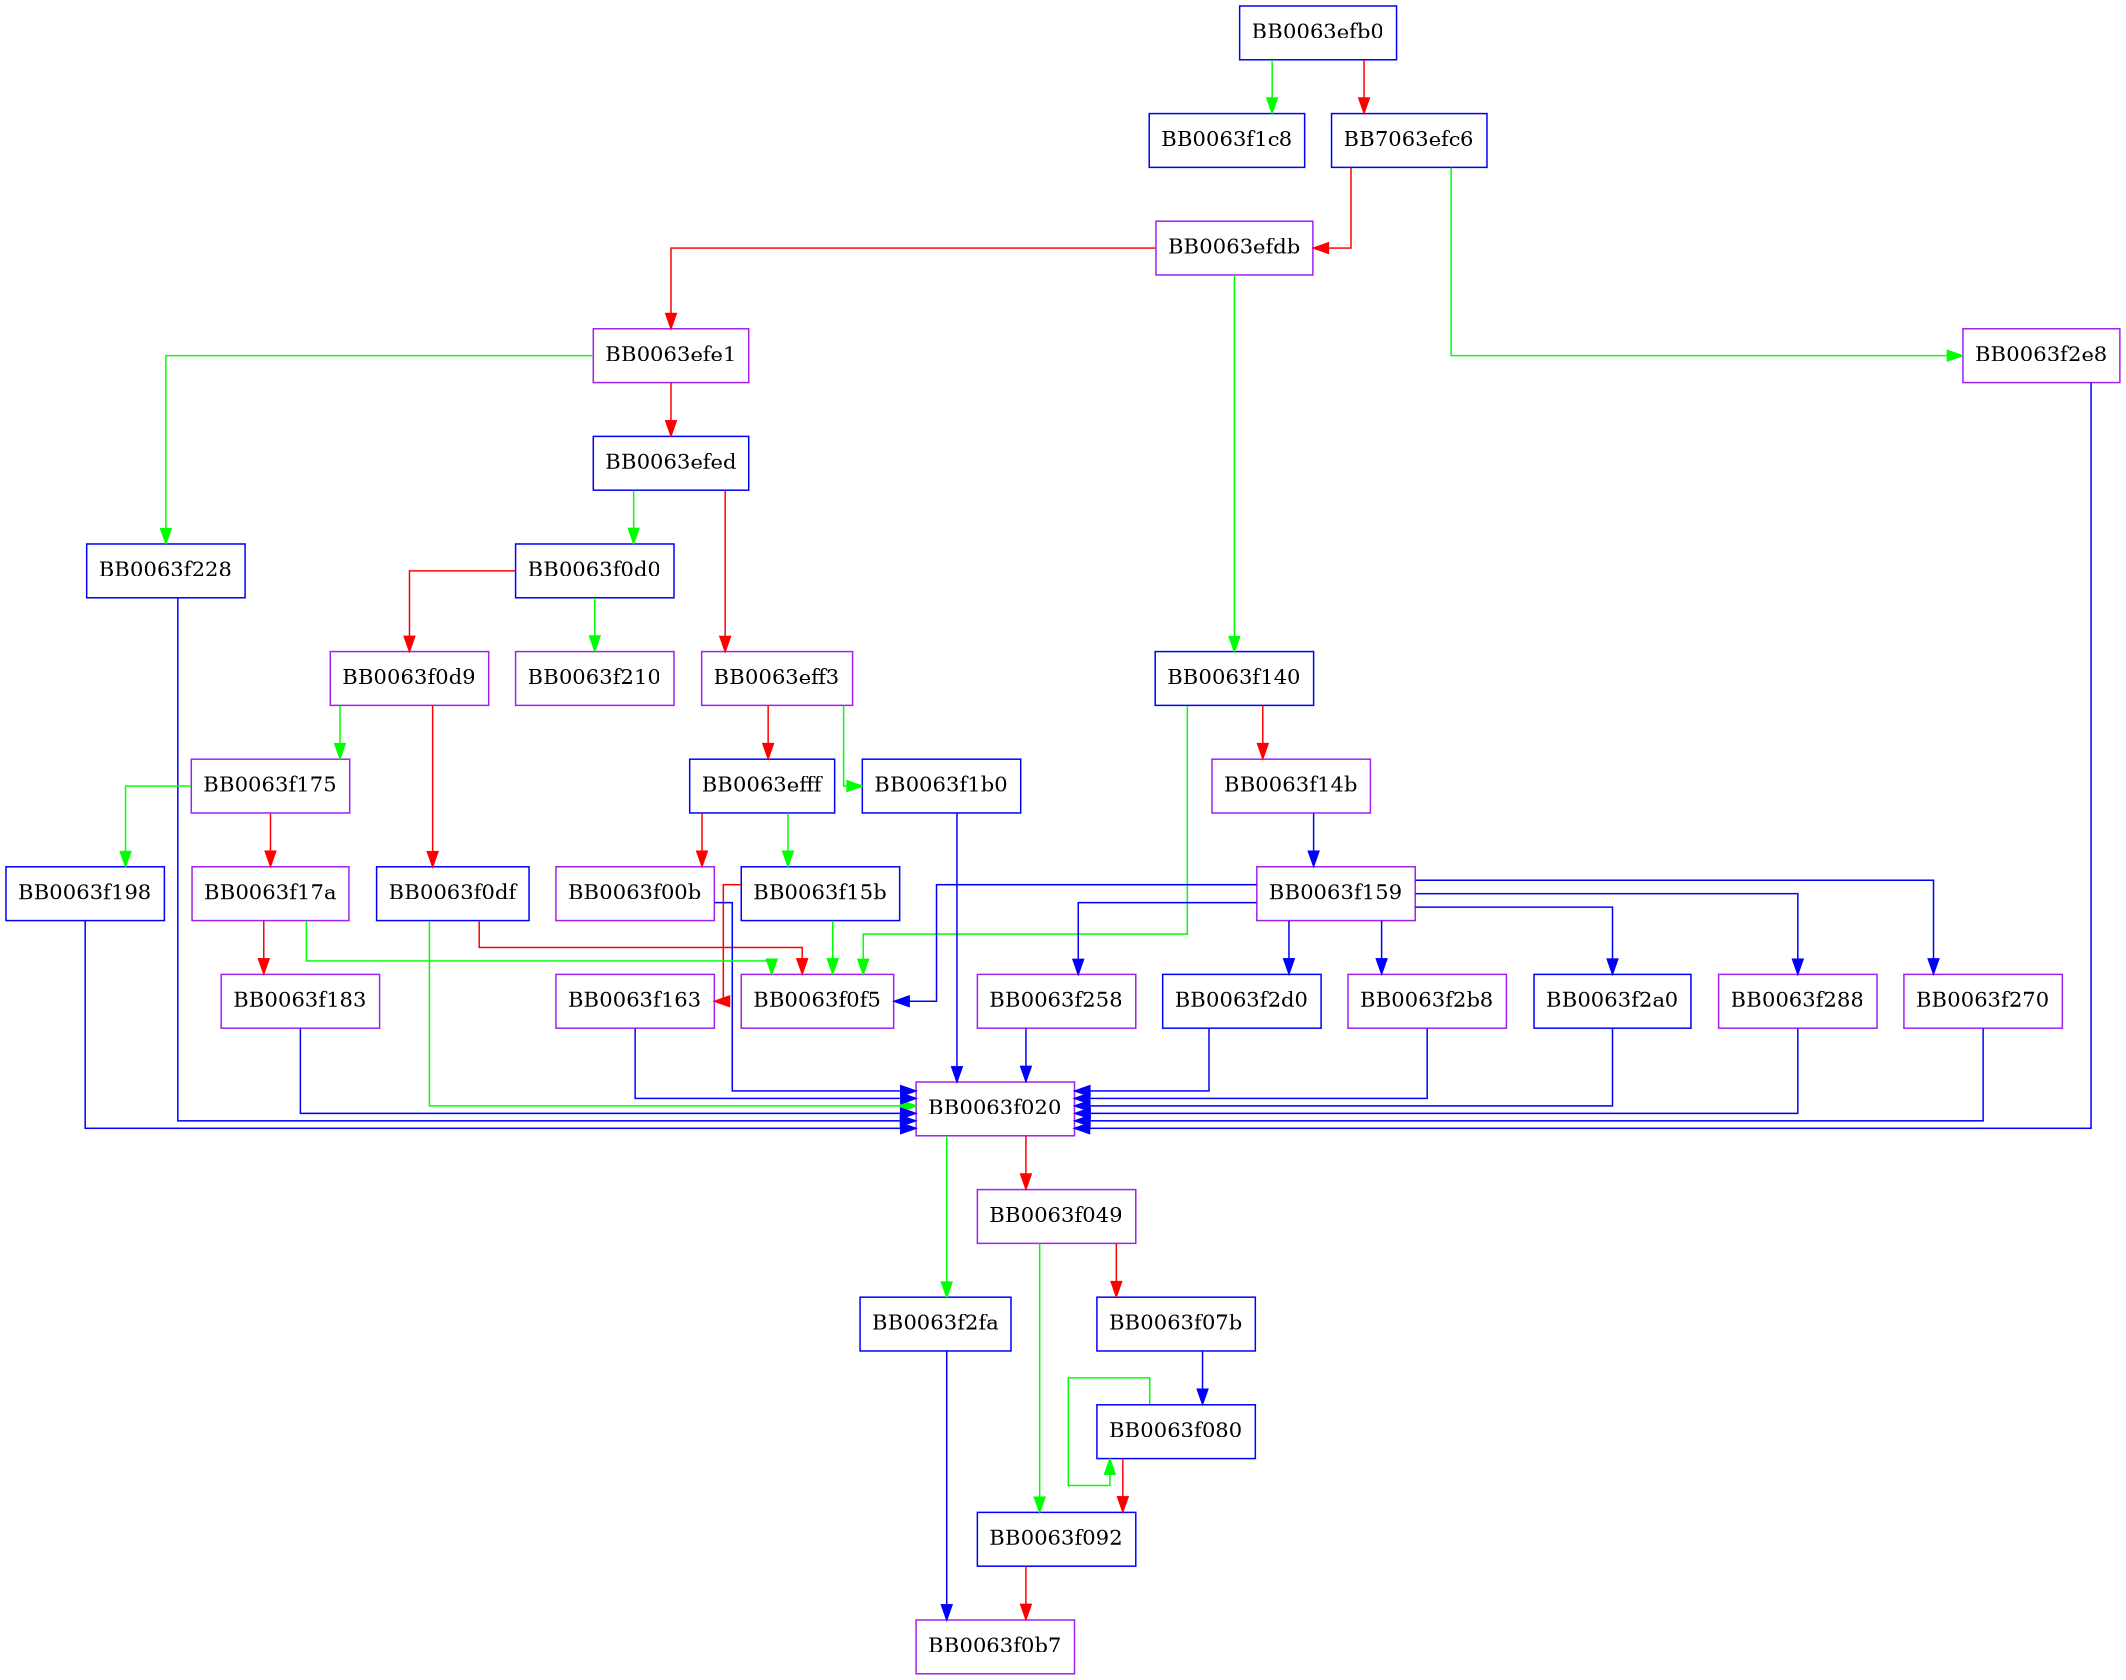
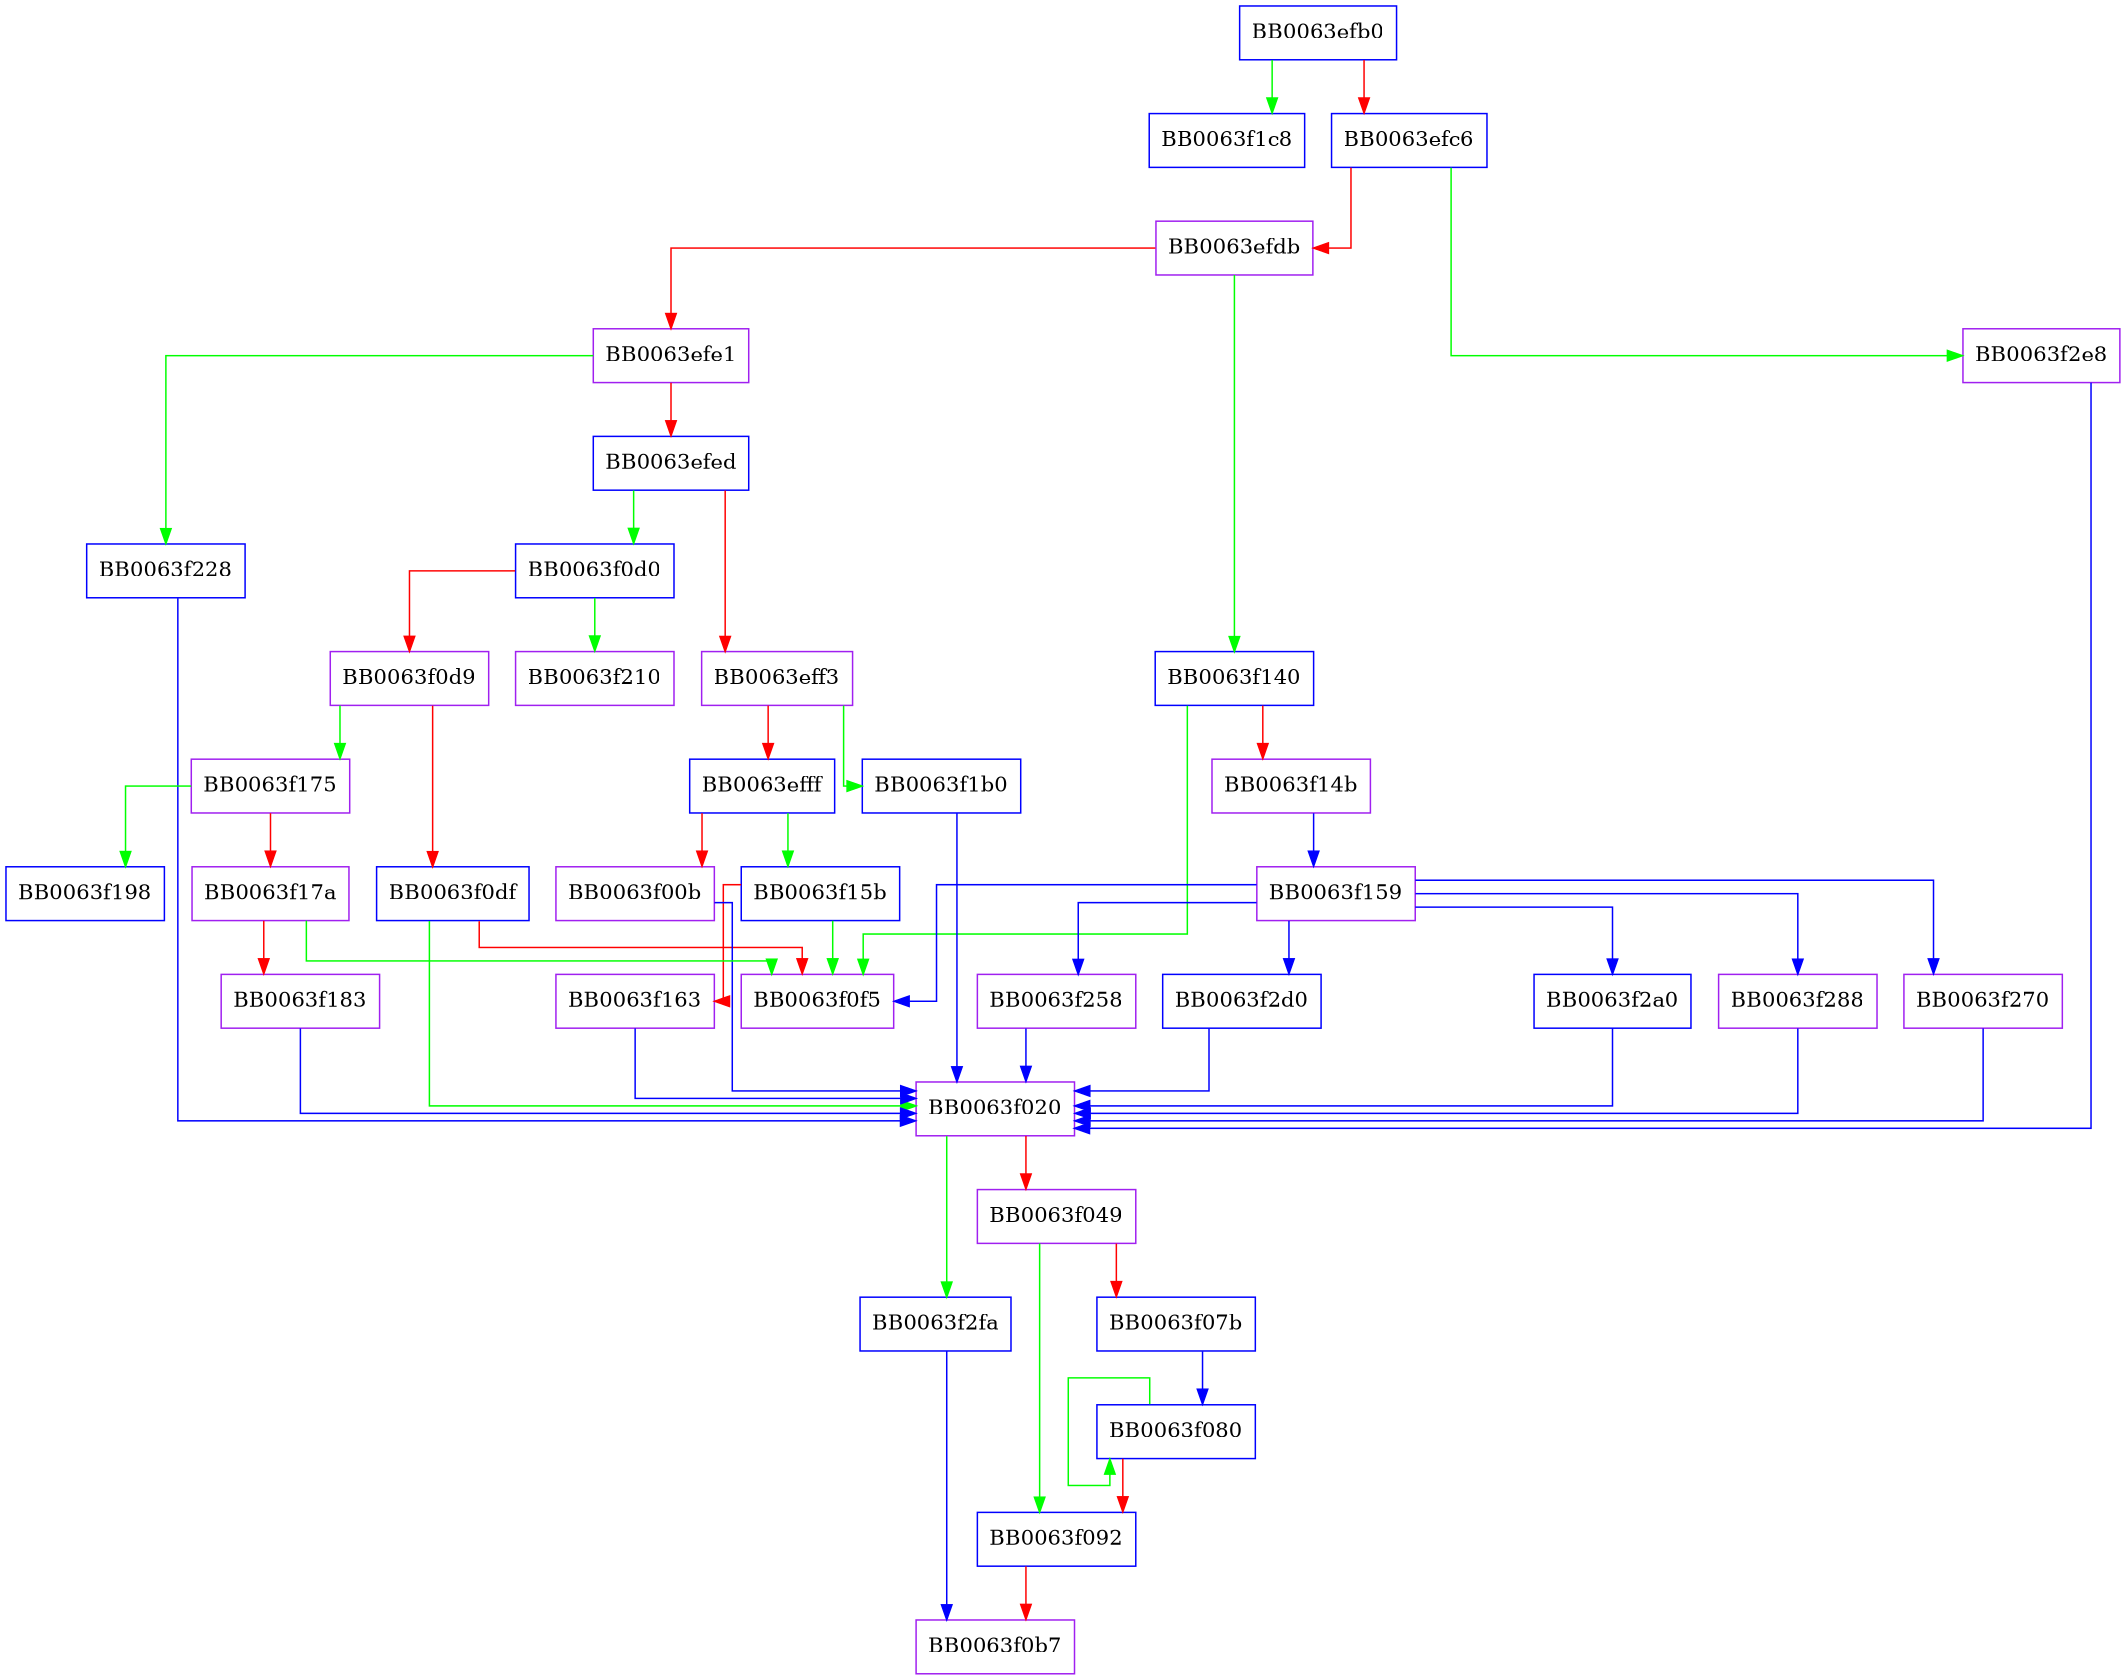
  digraph {
    splines=ortho
    node [color=purple shape=box]
    edge [color=blue]
    BB0063efb0 [color=blue]
    BB0063f1c8 [color=blue]
-   BB0063efc6 [color=blue label=BB7063efc6]
+   BB0063efc6 [color=blue]
    BB0063f2e8
    BB0063efdb
    BB0063f020
    BB0063f140 [color=blue]
    BB0063efe1
    BB0063f2fa [color=blue]
    BB0063f049
    BB0063f0f5
    BB0063f14b
    BB0063f228 [color=blue]
    BB0063efed [color=blue]
    BB0063f159
    BB0063f0d0 [color=blue]
    BB0063eff3
    BB0063f210
    BB0063f0d9
    BB0063f1b0 [color=blue]
    BB0063efff [color=blue]
    BB0063f175
    BB0063f0df [color=blue]
    BB0063f15b [color=blue]
    BB0063f00b
    BB0063f163
    BB0063f0b7
    BB0063f092 [color=blue]
    BB0063f07b [color=blue]
    BB0063f080 [color=blue]
    BB0063f198 [color=blue]
    BB0063f17a
    BB0063f183
-   BB0063f2b8
    BB0063f2a0 [color=blue]
    BB0063f288
    BB0063f270
    BB0063f258
    BB0063f2d0 [color=blue]
    BB0063efb0 -> BB0063f1c8 [color=green]
    BB0063efb0 -> BB0063efc6 [color=red]
    BB0063efc6 -> BB0063f2e8 [color=green]
    BB0063efc6 -> BB0063efdb [color=red]
    BB0063f2e8 -> BB0063f020
    BB0063efdb -> BB0063f140 [color=green]
    BB0063efdb -> BB0063efe1 [color=red]
    BB0063f020 -> BB0063f2fa [color=green]
    BB0063f020 -> BB0063f049 [color=red]
    BB0063f140 -> BB0063f0f5 [color=green]
    BB0063f140 -> BB0063f14b [color=red]
    BB0063efe1 -> BB0063f228 [color=green]
    BB0063efe1 -> BB0063efed [color=red]
    BB0063f2fa -> BB0063f0b7
    BB0063f049 -> BB0063f092 [color=green]
    BB0063f049 -> BB0063f07b [color=red]
    BB0063f14b -> BB0063f159
    BB0063f228 -> BB0063f020
    BB0063efed -> BB0063f0d0 [color=green]
    BB0063efed -> BB0063eff3 [color=red]
    BB0063f159 -> BB0063f0f5
-   BB0063f159 -> BB0063f2b8
    BB0063f159 -> BB0063f2a0
    BB0063f159 -> BB0063f288
    BB0063f159 -> BB0063f270
    BB0063f159 -> BB0063f258
    BB0063f159 -> BB0063f2d0
    BB0063f0d0 -> BB0063f210 [color=green]
    BB0063f0d0 -> BB0063f0d9 [color=red]
    BB0063eff3 -> BB0063f1b0 [color=green]
    BB0063eff3 -> BB0063efff [color=red]
    BB0063f0d9 -> BB0063f175 [color=green]
    BB0063f0d9 -> BB0063f0df [color=red]
    BB0063f1b0 -> BB0063f020
    BB0063efff -> BB0063f15b [color=green]
    BB0063efff -> BB0063f00b [color=red]
    BB0063f175 -> BB0063f198 [color=green]
    BB0063f175 -> BB0063f17a [color=red]
    BB0063f0df -> BB0063f020 [color=green]
    BB0063f0df -> BB0063f0f5 [color=red]
    BB0063f15b -> BB0063f0f5 [color=green]
    BB0063f15b -> BB0063f163 [color=red]
    BB0063f00b -> BB0063f020
    BB0063f163 -> BB0063f020
    BB0063f092 -> BB0063f0b7 [color=red]
    BB0063f07b -> BB0063f080
    BB0063f080 -> BB0063f092 [color=red]
    BB0063f080 -> BB0063f080 [color=green]
-   BB0063f198 -> BB0063f020
    BB0063f17a -> BB0063f0f5 [color=green]
    BB0063f17a -> BB0063f183 [color=red]
    BB0063f183 -> BB0063f020
-   BB0063f2b8 -> BB0063f020
    BB0063f2a0 -> BB0063f020
    BB0063f288 -> BB0063f020
    BB0063f270 -> BB0063f020
    BB0063f258 -> BB0063f020
    BB0063f2d0 -> BB0063f020
  }
